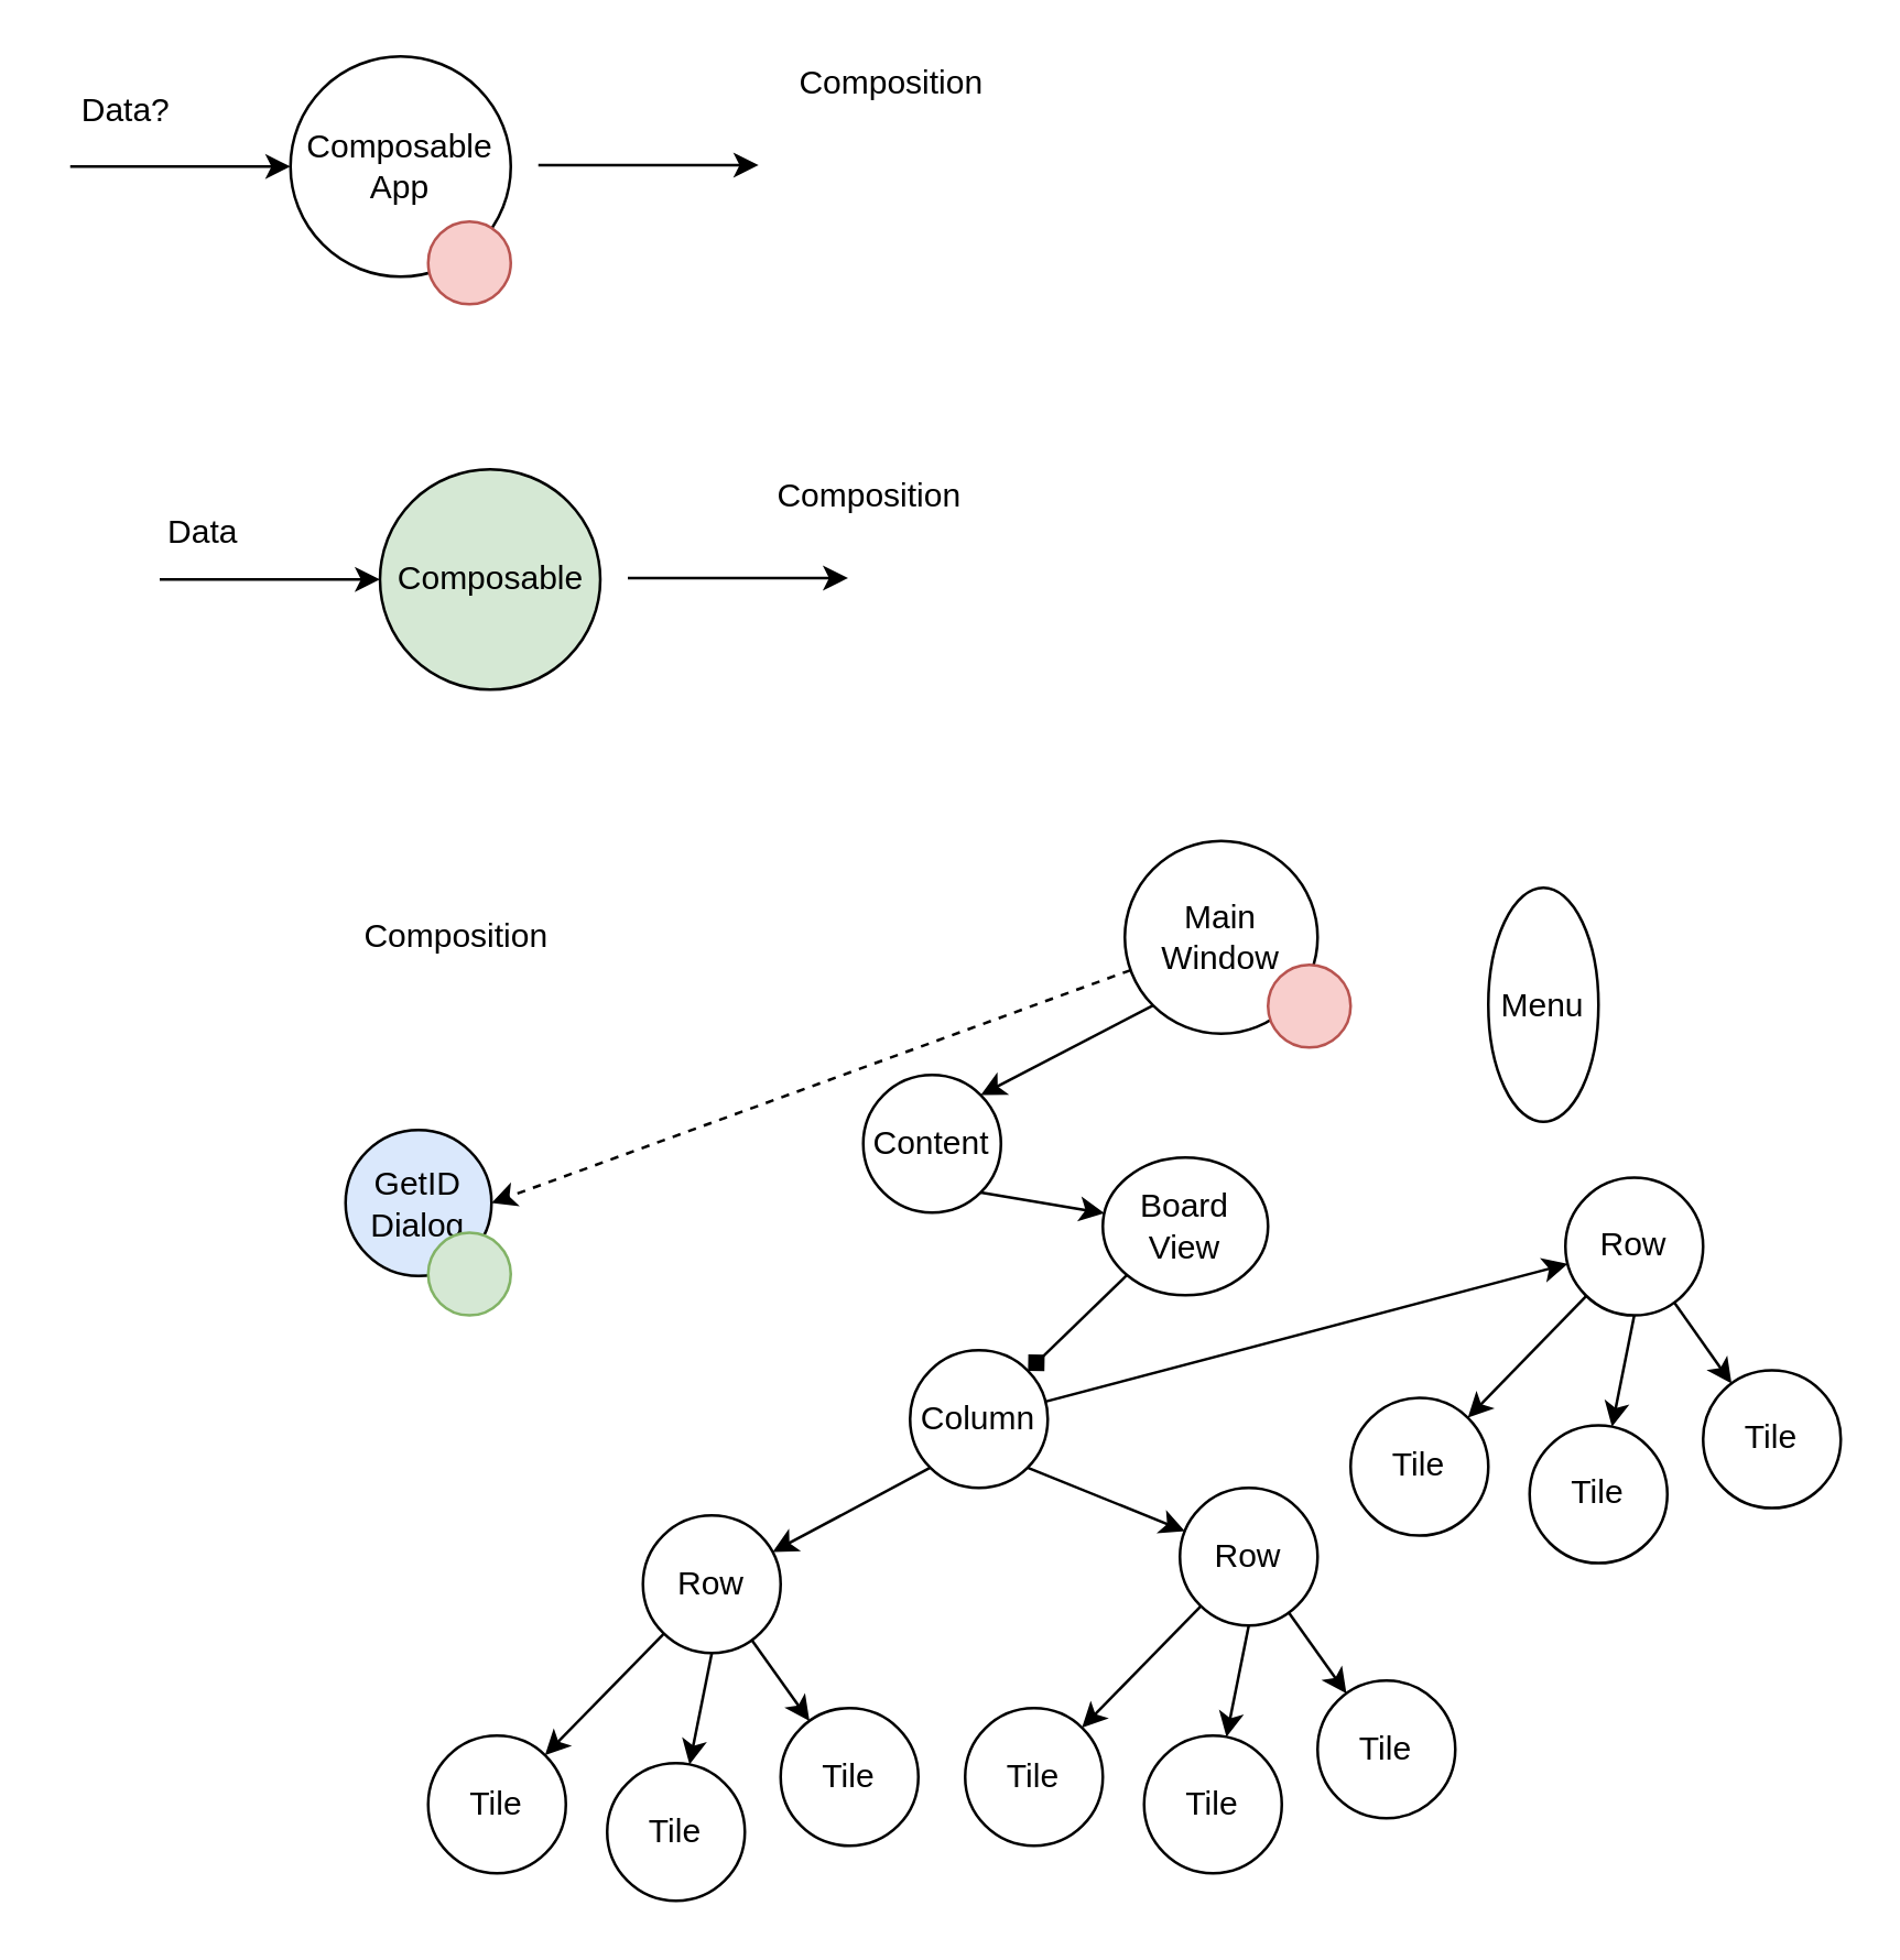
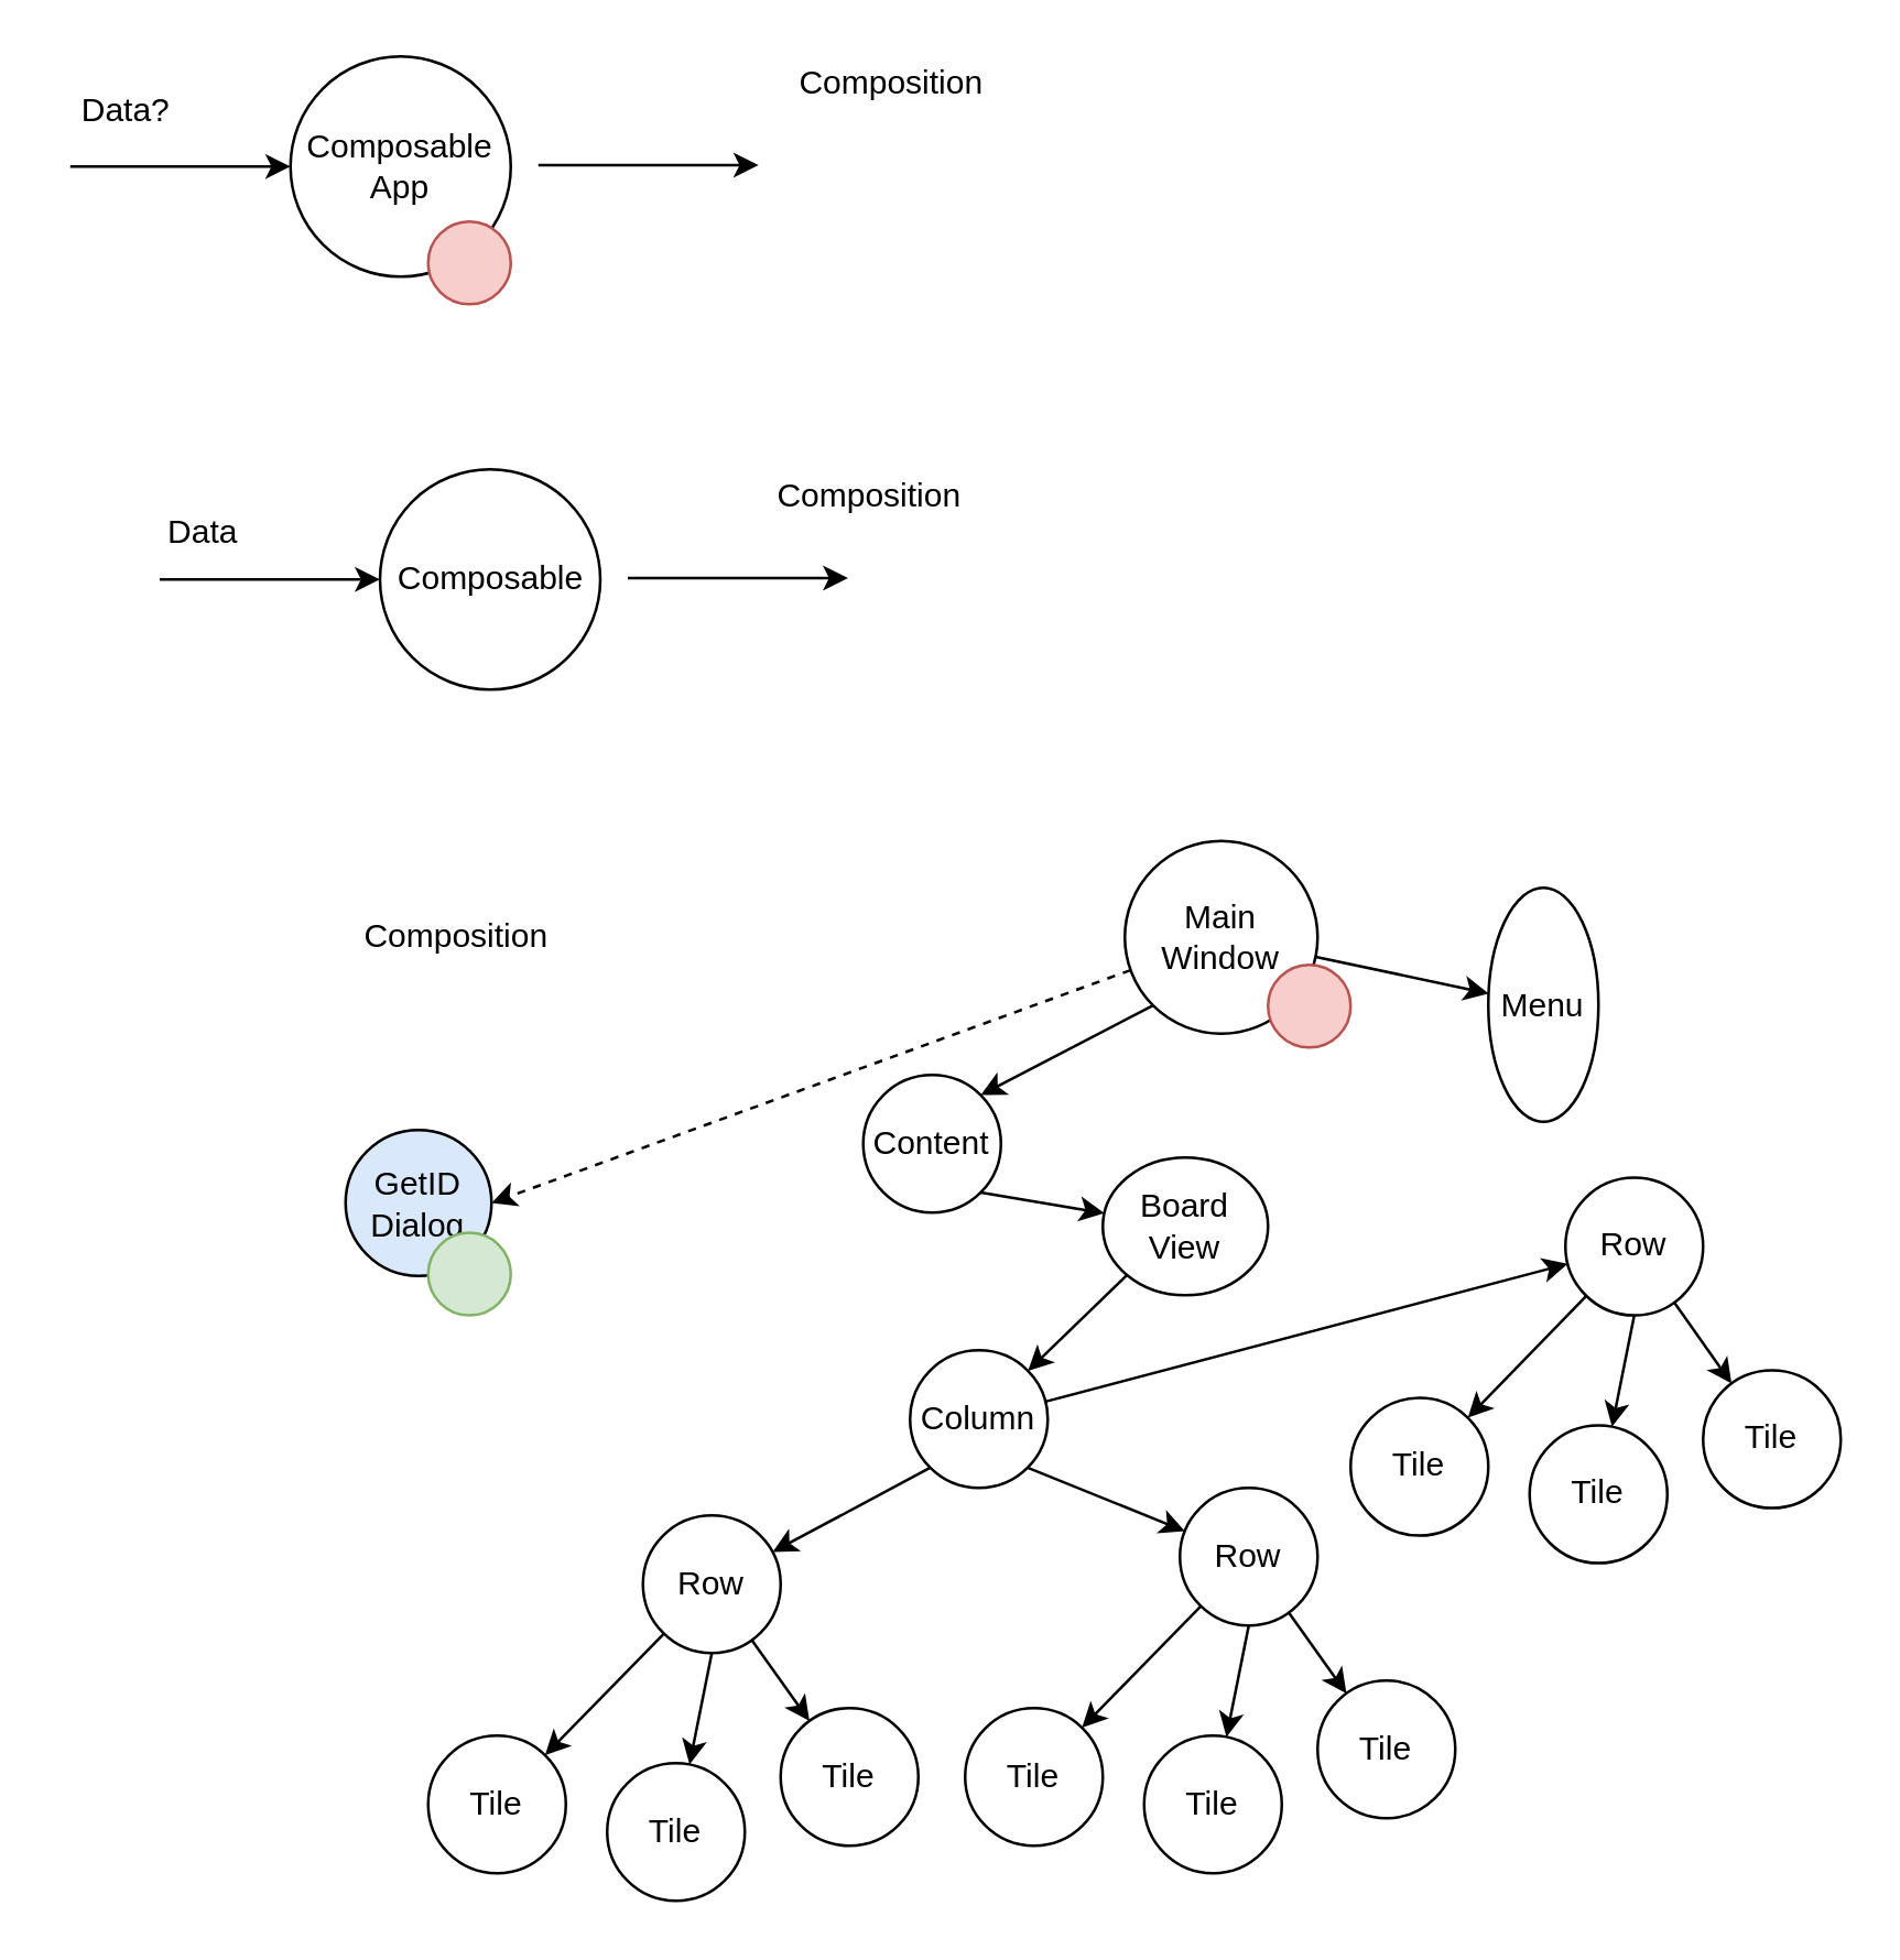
  <mxCell id="0" />
  <mxCell id="1" parent="0" />
  <mxCell id="2" value="Composable&lt;br&gt;App" style="ellipse;whiteSpace=wrap;html=1;aspect=fixed;" parent="1" vertex="1"><mxGeometry x="105" y="20" width="80" height="80" as="geometry" /></mxCell>
  <mxCell id="3" value="" style="endArrow=classic;html=1;rounded=0;entryX=0;entryY=0.5;entryDx=0;entryDy=0;" parent="1" target="2" edge="1"><mxGeometry width="50" height="50" relative="1" as="geometry"><mxPoint x="25" y="60" as="sourcePoint" /><mxPoint x="65" y="50" as="targetPoint" /></mxGeometry></mxCell>
  <mxCell id="4" value="Composition" style="text;html=1;align=center;verticalAlign=middle;resizable=0;points=[];autosize=1;strokeColor=none;fillColor=none;" parent="1" vertex="1"><mxGeometry x="275" y="170" width="80" height="20" as="geometry" /></mxCell>
  <mxCell id="5" value="" style="endArrow=classic;html=1;rounded=0;entryX=0;entryY=0.5;entryDx=0;entryDy=0;" parent="1" edge="1"><mxGeometry width="50" height="50" relative="1" as="geometry"><mxPoint x="195" y="59.5" as="sourcePoint" /><mxPoint x="275" y="59.5" as="targetPoint" /></mxGeometry></mxCell>
  <mxCell id="6" value="Board&lt;br&gt;View" style="ellipse;whiteSpace=wrap;html=1;aspect=fixed;" parent="1" vertex="1"><mxGeometry x="400" y="420" width="60" height="50" as="geometry" /></mxCell>
  <mxCell id="7" value="Column" style="ellipse;whiteSpace=wrap;html=1;aspect=fixed;" parent="1" vertex="1"><mxGeometry x="330" y="490" width="50" height="50" as="geometry" /></mxCell>
- <mxCell id="8" value="" style="endArrow=diamond;html=1;rounded=0;exitX=0;exitY=1;exitDx=0;exitDy=0;" parent="1" source="6" target="7" edge="1"><mxGeometry width="50" height="50" relative="1" as="geometry"><mxPoint x="410" y="560" as="sourcePoint" /><mxPoint x="460" y="510" as="targetPoint" /></mxGeometry></mxCell>
+ <mxCell id="8" value="" style="endArrow=classic;html=1;rounded=0;exitX=0;exitY=1;exitDx=0;exitDy=0;" parent="1" source="6" target="7" edge="1"><mxGeometry width="50" height="50" relative="1" as="geometry"><mxPoint x="410" y="560" as="sourcePoint" /><mxPoint x="460" y="510" as="targetPoint" /></mxGeometry></mxCell>
  <mxCell id="9" value="Row" style="ellipse;whiteSpace=wrap;html=1;aspect=fixed;" parent="1" vertex="1"><mxGeometry x="233" y="550" width="50" height="50" as="geometry" /></mxCell>
  <mxCell id="10" value="Tile" style="ellipse;whiteSpace=wrap;html=1;aspect=fixed;" parent="1" vertex="1"><mxGeometry x="283" y="620" width="50" height="50" as="geometry" /></mxCell>
  <mxCell id="11" value="" style="endArrow=classic;html=1;rounded=0;" parent="1" source="9" target="10" edge="1"><mxGeometry width="50" height="50" relative="1" as="geometry"><mxPoint x="490" y="620" as="sourcePoint" /><mxPoint x="540" y="570" as="targetPoint" /></mxGeometry></mxCell>
  <mxCell id="12" value="" style="endArrow=classic;html=1;rounded=0;exitX=0;exitY=1;exitDx=0;exitDy=0;" parent="1" source="7" target="9" edge="1"><mxGeometry width="50" height="50" relative="1" as="geometry"><mxPoint x="330" y="530" as="sourcePoint" /><mxPoint x="370.708" y="505.551" as="targetPoint" /></mxGeometry></mxCell>
  <mxCell id="13" value="" style="ellipse;whiteSpace=wrap;html=1;aspect=fixed;fillColor=#f8cecc;strokeColor=#b85450;" parent="1" vertex="1"><mxGeometry x="155" y="80" width="30" height="30" as="geometry" /></mxCell>
  <mxCell id="14" value="Tile" style="ellipse;whiteSpace=wrap;html=1;aspect=fixed;" parent="1" vertex="1"><mxGeometry x="220" y="640" width="50" height="50" as="geometry" /></mxCell>
  <mxCell id="15" value="Tile" style="ellipse;whiteSpace=wrap;html=1;aspect=fixed;" parent="1" vertex="1"><mxGeometry x="155" y="630" width="50" height="50" as="geometry" /></mxCell>
  <mxCell id="16" value="" style="endArrow=classic;html=1;rounded=0;" parent="1" source="9" target="15" edge="1"><mxGeometry width="50" height="50" relative="1" as="geometry"><mxPoint x="273.23" y="612.108" as="sourcePoint" /><mxPoint x="299.93" y="637.724" as="targetPoint" /></mxGeometry></mxCell>
  <mxCell id="17" value="" style="endArrow=classic;html=1;rounded=0;exitX=0.5;exitY=1;exitDx=0;exitDy=0;" parent="1" source="9" target="14" edge="1"><mxGeometry width="50" height="50" relative="1" as="geometry"><mxPoint x="237.951" y="613.285" as="sourcePoint" /><mxPoint x="207.032" y="646.7" as="targetPoint" /></mxGeometry></mxCell>
  <mxCell id="18" value="Row" style="ellipse;whiteSpace=wrap;html=1;aspect=fixed;" parent="1" vertex="1"><mxGeometry x="428" y="540" width="50" height="50" as="geometry" /></mxCell>
  <mxCell id="19" value="Tile" style="ellipse;whiteSpace=wrap;html=1;aspect=fixed;" parent="1" vertex="1"><mxGeometry x="478" y="610" width="50" height="50" as="geometry" /></mxCell>
  <mxCell id="20" value="" style="endArrow=classic;html=1;rounded=0;" parent="1" source="18" target="19" edge="1"><mxGeometry width="50" height="50" relative="1" as="geometry"><mxPoint x="685" y="610" as="sourcePoint" /><mxPoint x="735" y="560" as="targetPoint" /></mxGeometry></mxCell>
  <mxCell id="21" value="Tile" style="ellipse;whiteSpace=wrap;html=1;aspect=fixed;" parent="1" vertex="1"><mxGeometry x="415" y="630" width="50" height="50" as="geometry" /></mxCell>
  <mxCell id="22" value="Tile" style="ellipse;whiteSpace=wrap;html=1;aspect=fixed;" parent="1" vertex="1"><mxGeometry x="350" y="620" width="50" height="50" as="geometry" /></mxCell>
  <mxCell id="23" value="" style="endArrow=classic;html=1;rounded=0;" parent="1" source="18" target="22" edge="1"><mxGeometry width="50" height="50" relative="1" as="geometry"><mxPoint x="468.23" y="602.108" as="sourcePoint" /><mxPoint x="494.93" y="627.724" as="targetPoint" /></mxGeometry></mxCell>
  <mxCell id="24" value="" style="endArrow=classic;html=1;rounded=0;exitX=0.5;exitY=1;exitDx=0;exitDy=0;" parent="1" source="18" target="21" edge="1"><mxGeometry width="50" height="50" relative="1" as="geometry"><mxPoint x="432.951" y="603.285" as="sourcePoint" /><mxPoint x="402.032" y="636.7" as="targetPoint" /></mxGeometry></mxCell>
  <mxCell id="25" value="" style="endArrow=classic;html=1;rounded=0;exitX=1;exitY=1;exitDx=0;exitDy=0;" parent="1" source="7" target="18" edge="1"><mxGeometry width="50" height="50" relative="1" as="geometry"><mxPoint x="337.322" y="542.678" as="sourcePoint" /><mxPoint x="289.343" y="571.981" as="targetPoint" /></mxGeometry></mxCell>
  <mxCell id="26" value="Row" style="ellipse;whiteSpace=wrap;html=1;aspect=fixed;" parent="1" vertex="1"><mxGeometry x="568" y="427.32" width="50" height="50" as="geometry" /></mxCell>
  <mxCell id="27" value="Tile" style="ellipse;whiteSpace=wrap;html=1;aspect=fixed;" parent="1" vertex="1"><mxGeometry x="618" y="497.32" width="50" height="50" as="geometry" /></mxCell>
  <mxCell id="28" value="" style="endArrow=classic;html=1;rounded=0;" parent="1" source="26" target="27" edge="1"><mxGeometry width="50" height="50" relative="1" as="geometry"><mxPoint x="825" y="497.32" as="sourcePoint" /><mxPoint x="875" y="447.32" as="targetPoint" /></mxGeometry></mxCell>
  <mxCell id="29" value="Tile" style="ellipse;whiteSpace=wrap;html=1;aspect=fixed;" parent="1" vertex="1"><mxGeometry x="555" y="517.32" width="50" height="50" as="geometry" /></mxCell>
  <mxCell id="30" value="Tile" style="ellipse;whiteSpace=wrap;html=1;aspect=fixed;" parent="1" vertex="1"><mxGeometry x="490" y="507.32" width="50" height="50" as="geometry" /></mxCell>
  <mxCell id="31" value="" style="endArrow=classic;html=1;rounded=0;" parent="1" source="26" target="30" edge="1"><mxGeometry width="50" height="50" relative="1" as="geometry"><mxPoint x="608.23" y="489.428" as="sourcePoint" /><mxPoint x="634.93" y="515.044" as="targetPoint" /></mxGeometry></mxCell>
  <mxCell id="32" value="" style="endArrow=classic;html=1;rounded=0;exitX=0.5;exitY=1;exitDx=0;exitDy=0;" parent="1" source="26" target="29" edge="1"><mxGeometry width="50" height="50" relative="1" as="geometry"><mxPoint x="572.951" y="490.605" as="sourcePoint" /><mxPoint x="542.032" y="524.02" as="targetPoint" /></mxGeometry></mxCell>
  <mxCell id="33" value="" style="endArrow=classic;html=1;rounded=0;" parent="1" source="7" target="26" edge="1"><mxGeometry width="50" height="50" relative="1" as="geometry"><mxPoint x="502.678" y="419.998" as="sourcePoint" /><mxPoint x="429.343" y="459.301" as="targetPoint" /></mxGeometry></mxCell>
- <mxCell id="34" value="Composable" style="ellipse;whiteSpace=wrap;html=1;aspect=fixed;fillColor=#d5e8d4;" parent="1" vertex="1"><mxGeometry x="137.5" y="170" width="80" height="80" as="geometry" /></mxCell>
+ <mxCell id="34" value="Composable" style="ellipse;whiteSpace=wrap;html=1;aspect=fixed;" parent="1" vertex="1"><mxGeometry x="137.5" y="170" width="80" height="80" as="geometry" /></mxCell>
  <mxCell id="35" value="" style="endArrow=classic;html=1;rounded=0;entryX=0;entryY=0.5;entryDx=0;entryDy=0;" parent="1" target="34" edge="1"><mxGeometry width="50" height="50" relative="1" as="geometry"><mxPoint x="57.5" y="210" as="sourcePoint" /><mxPoint x="97.5" y="200" as="targetPoint" /></mxGeometry></mxCell>
  <mxCell id="36" value="" style="endArrow=classic;html=1;rounded=0;entryX=0;entryY=0.5;entryDx=0;entryDy=0;" parent="1" edge="1"><mxGeometry width="50" height="50" relative="1" as="geometry"><mxPoint x="227.5" y="209.5" as="sourcePoint" /><mxPoint x="307.5" y="209.5" as="targetPoint" /></mxGeometry></mxCell>
  <mxCell id="37" value="Data" style="text;html=1;align=center;verticalAlign=middle;resizable=0;points=[];autosize=1;strokeColor=none;fillColor=none;" parent="1" vertex="1"><mxGeometry x="52.5" y="182.68" width="40" height="20" as="geometry" /></mxCell>
  <mxCell id="38" value="Composition" style="text;html=1;align=center;verticalAlign=middle;resizable=0;points=[];autosize=1;strokeColor=none;fillColor=none;" parent="1" vertex="1"><mxGeometry x="125" y="330" width="80" height="20" as="geometry" /></mxCell>
  <mxCell id="39" value="Composition" style="text;html=1;align=center;verticalAlign=middle;resizable=0;points=[];autosize=1;strokeColor=none;fillColor=none;" parent="1" vertex="1"><mxGeometry x="283" y="20" width="80" height="20" as="geometry" /></mxCell>
  <mxCell id="40" value="Data?" style="text;html=1;align=center;verticalAlign=middle;resizable=0;points=[];autosize=1;strokeColor=none;fillColor=none;" parent="1" vertex="1"><mxGeometry x="20" y="30" width="50" height="20" as="geometry" /></mxCell>
  <mxCell id="41" value="Main&lt;br&gt;Window" style="ellipse;whiteSpace=wrap;html=1;aspect=fixed;" parent="1" vertex="1"><mxGeometry x="408" y="305" width="70" height="70" as="geometry" /></mxCell>
  <mxCell id="42" value="" style="ellipse;whiteSpace=wrap;html=1;aspect=fixed;fillColor=#f8cecc;strokeColor=#b85450;" parent="1" vertex="1"><mxGeometry x="460" y="350" width="30" height="30" as="geometry" /></mxCell>
  <mxCell id="43" value="" style="endArrow=classic;html=1;rounded=0;exitX=0;exitY=1;exitDx=0;exitDy=0;entryX=1;entryY=0;entryDx=0;entryDy=0;" parent="1" source="41" target="46" edge="1"><mxGeometry width="50" height="50" relative="1" as="geometry"><mxPoint x="300" y="390" as="sourcePoint" /><mxPoint x="365" y="380" as="targetPoint" /></mxGeometry></mxCell>
  <mxCell id="44" value="Menu" style="ellipse;whiteSpace=wrap;html=1;aspect=fixed;" parent="1" vertex="1"><mxGeometry x="540" y="322" width="40" height="85" as="geometry" /></mxCell>
+ <mxCell id="45" value="" style="endArrow=classic;html=1;rounded=0;" parent="1" source="41" target="44" edge="1"><mxGeometry width="50" height="50" relative="1" as="geometry"><mxPoint x="428.251" y="374.749" as="sourcePoint" /><mxPoint x="405.643" y="413.433" as="targetPoint" /></mxGeometry></mxCell>
  <mxCell id="46" value="Content" style="ellipse;whiteSpace=wrap;html=1;aspect=fixed;" parent="1" vertex="1"><mxGeometry x="313" y="390" width="50" height="50" as="geometry" /></mxCell>
  <mxCell id="47" value="" style="endArrow=classic;html=1;rounded=0;exitX=1;exitY=1;exitDx=0;exitDy=0;" parent="1" source="46" target="6" edge="1"><mxGeometry width="50" height="50" relative="1" as="geometry"><mxPoint x="185" y="460" as="sourcePoint" /><mxPoint x="235" y="410" as="targetPoint" /></mxGeometry></mxCell>
  <mxCell id="48" value="GetID&lt;br&gt;Dialog" style="ellipse;whiteSpace=wrap;html=1;aspect=fixed;fillColor=#dae8fc;" parent="1" vertex="1"><mxGeometry x="125" y="410" width="53" height="53" as="geometry" /></mxCell>
  <mxCell id="49" value="" style="endArrow=classic;html=1;rounded=0;entryX=1;entryY=0.5;entryDx=0;entryDy=0;dashed=1;" parent="1" source="41" target="48" edge="1"><mxGeometry width="50" height="50" relative="1" as="geometry"><mxPoint x="428.251" y="374.749" as="sourcePoint" /><mxPoint x="365.678" y="397.322" as="targetPoint" /></mxGeometry></mxCell>
  <mxCell id="50" value="" style="ellipse;whiteSpace=wrap;html=1;aspect=fixed;fillColor=#d5e8d4;strokeColor=#82b366;" parent="1" vertex="1"><mxGeometry x="155" y="447.32" width="30" height="30" as="geometry" /></mxCell>
